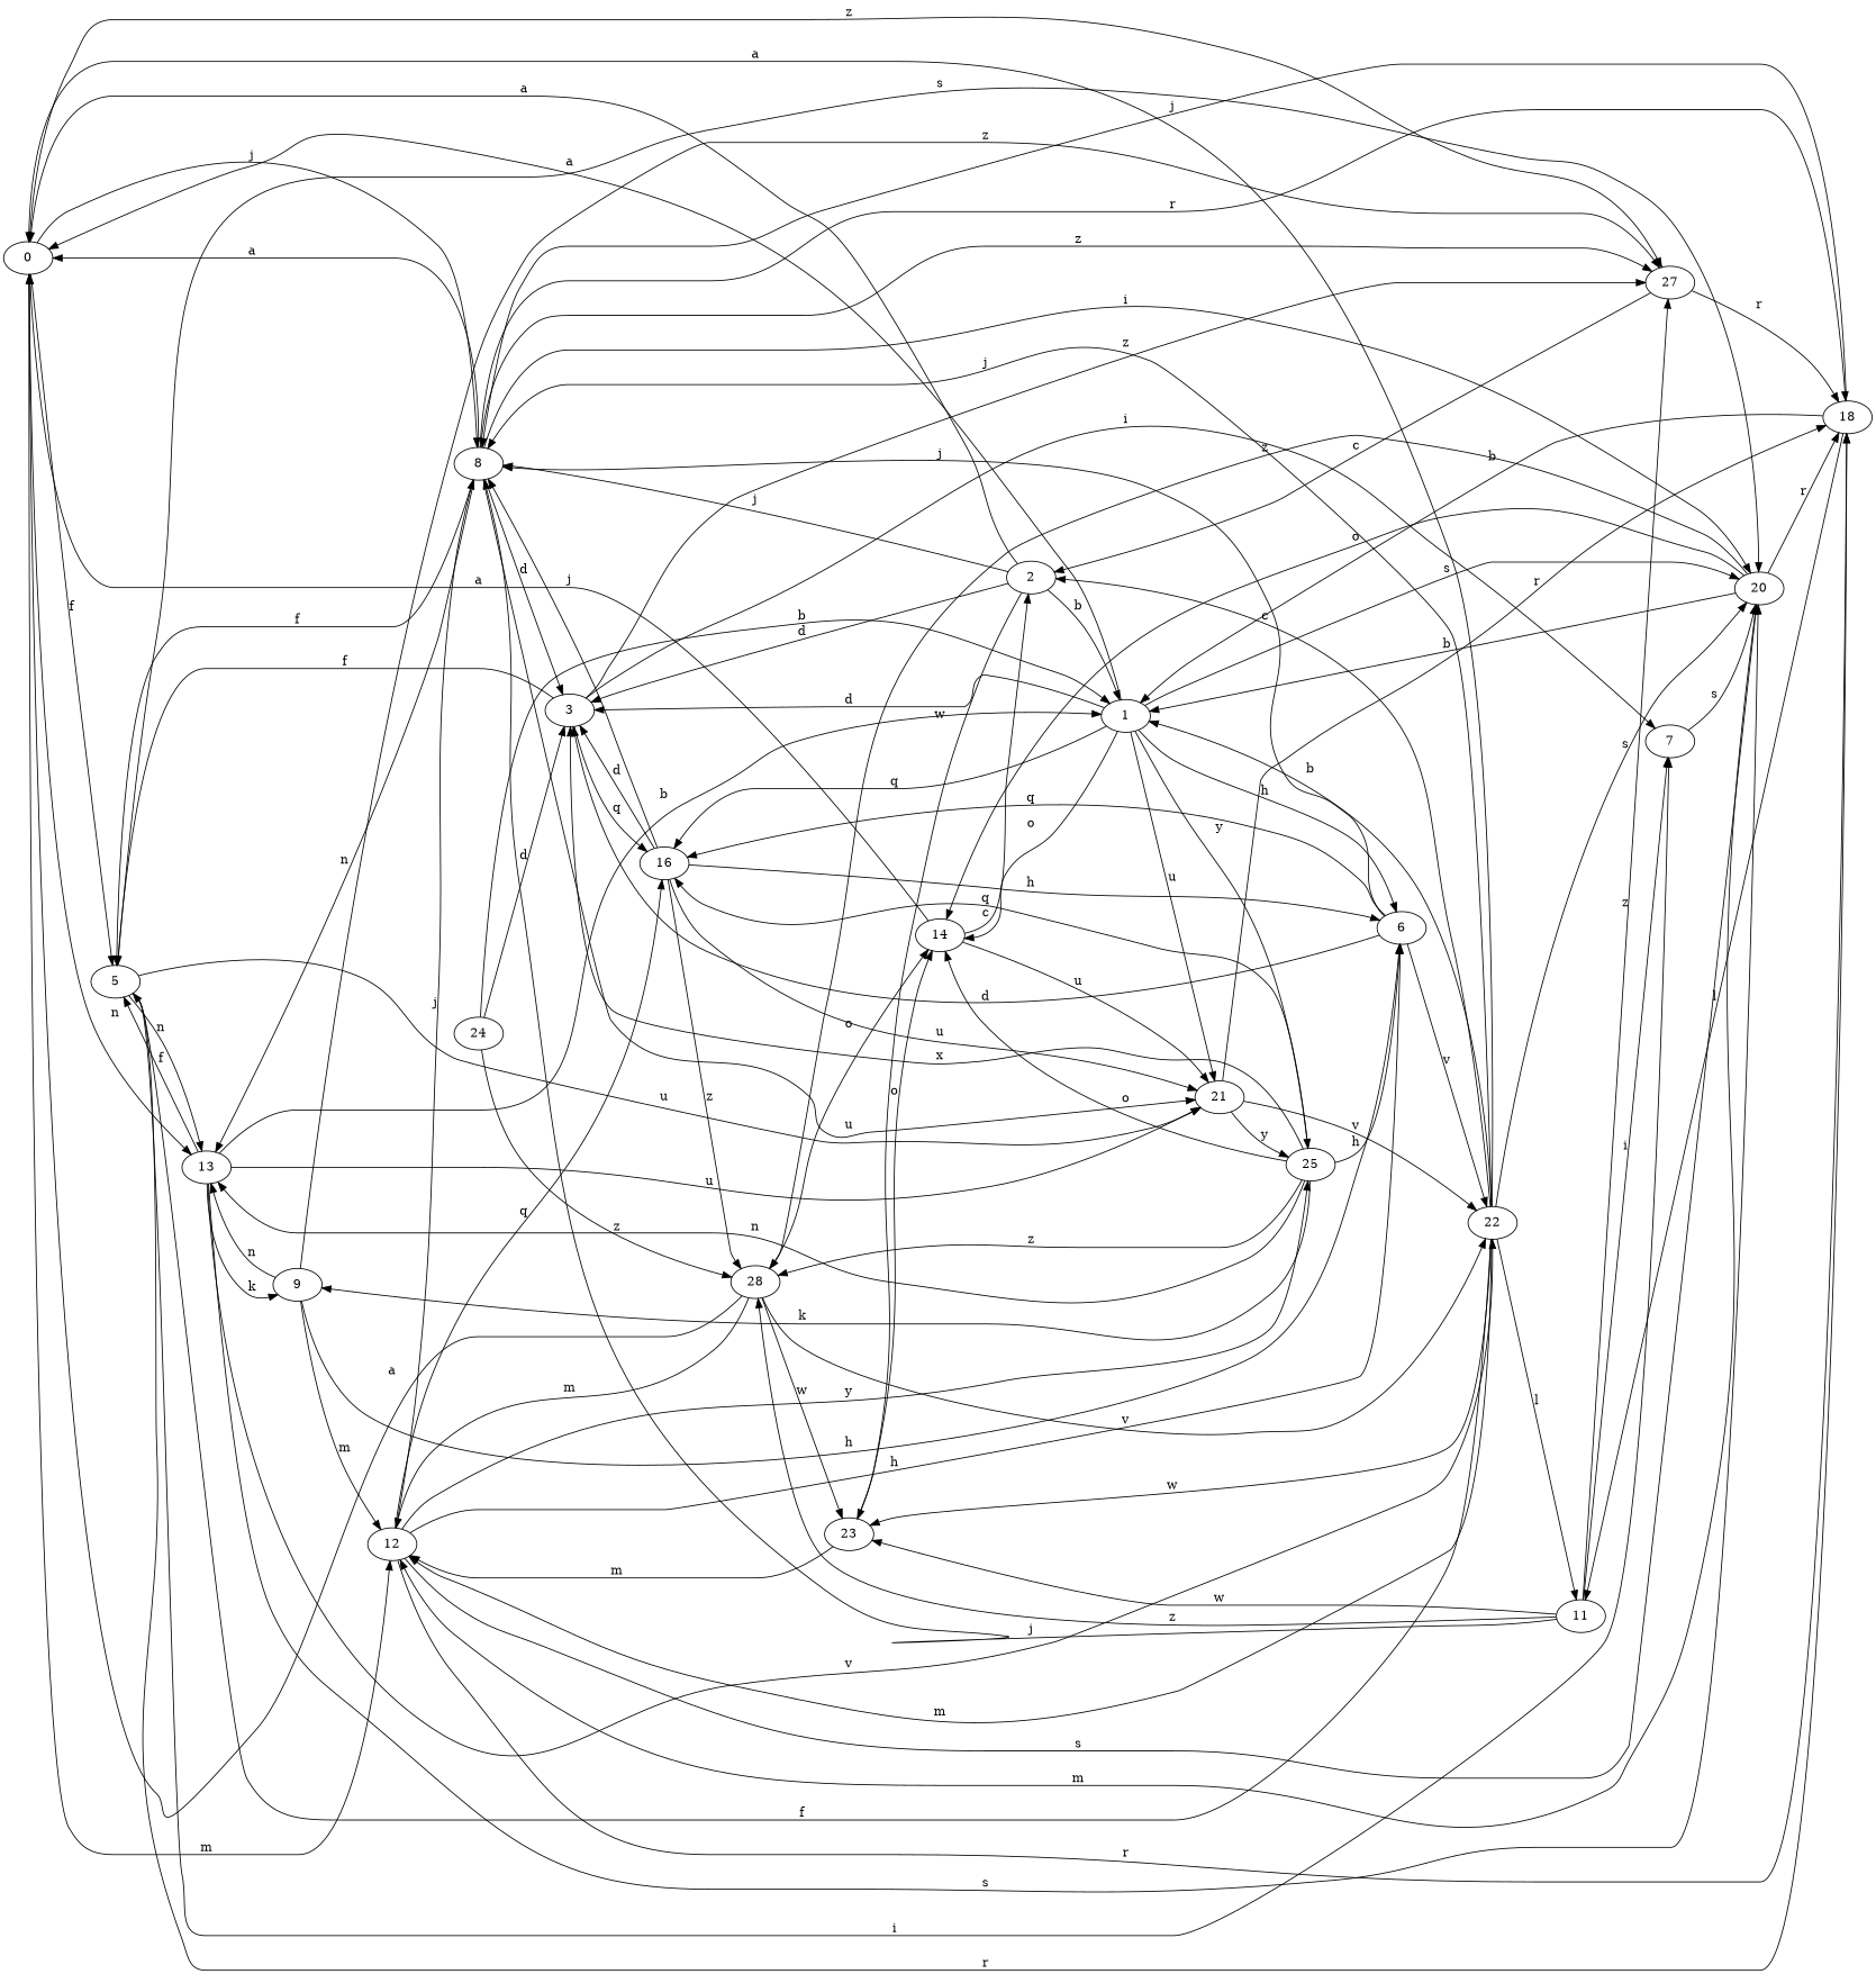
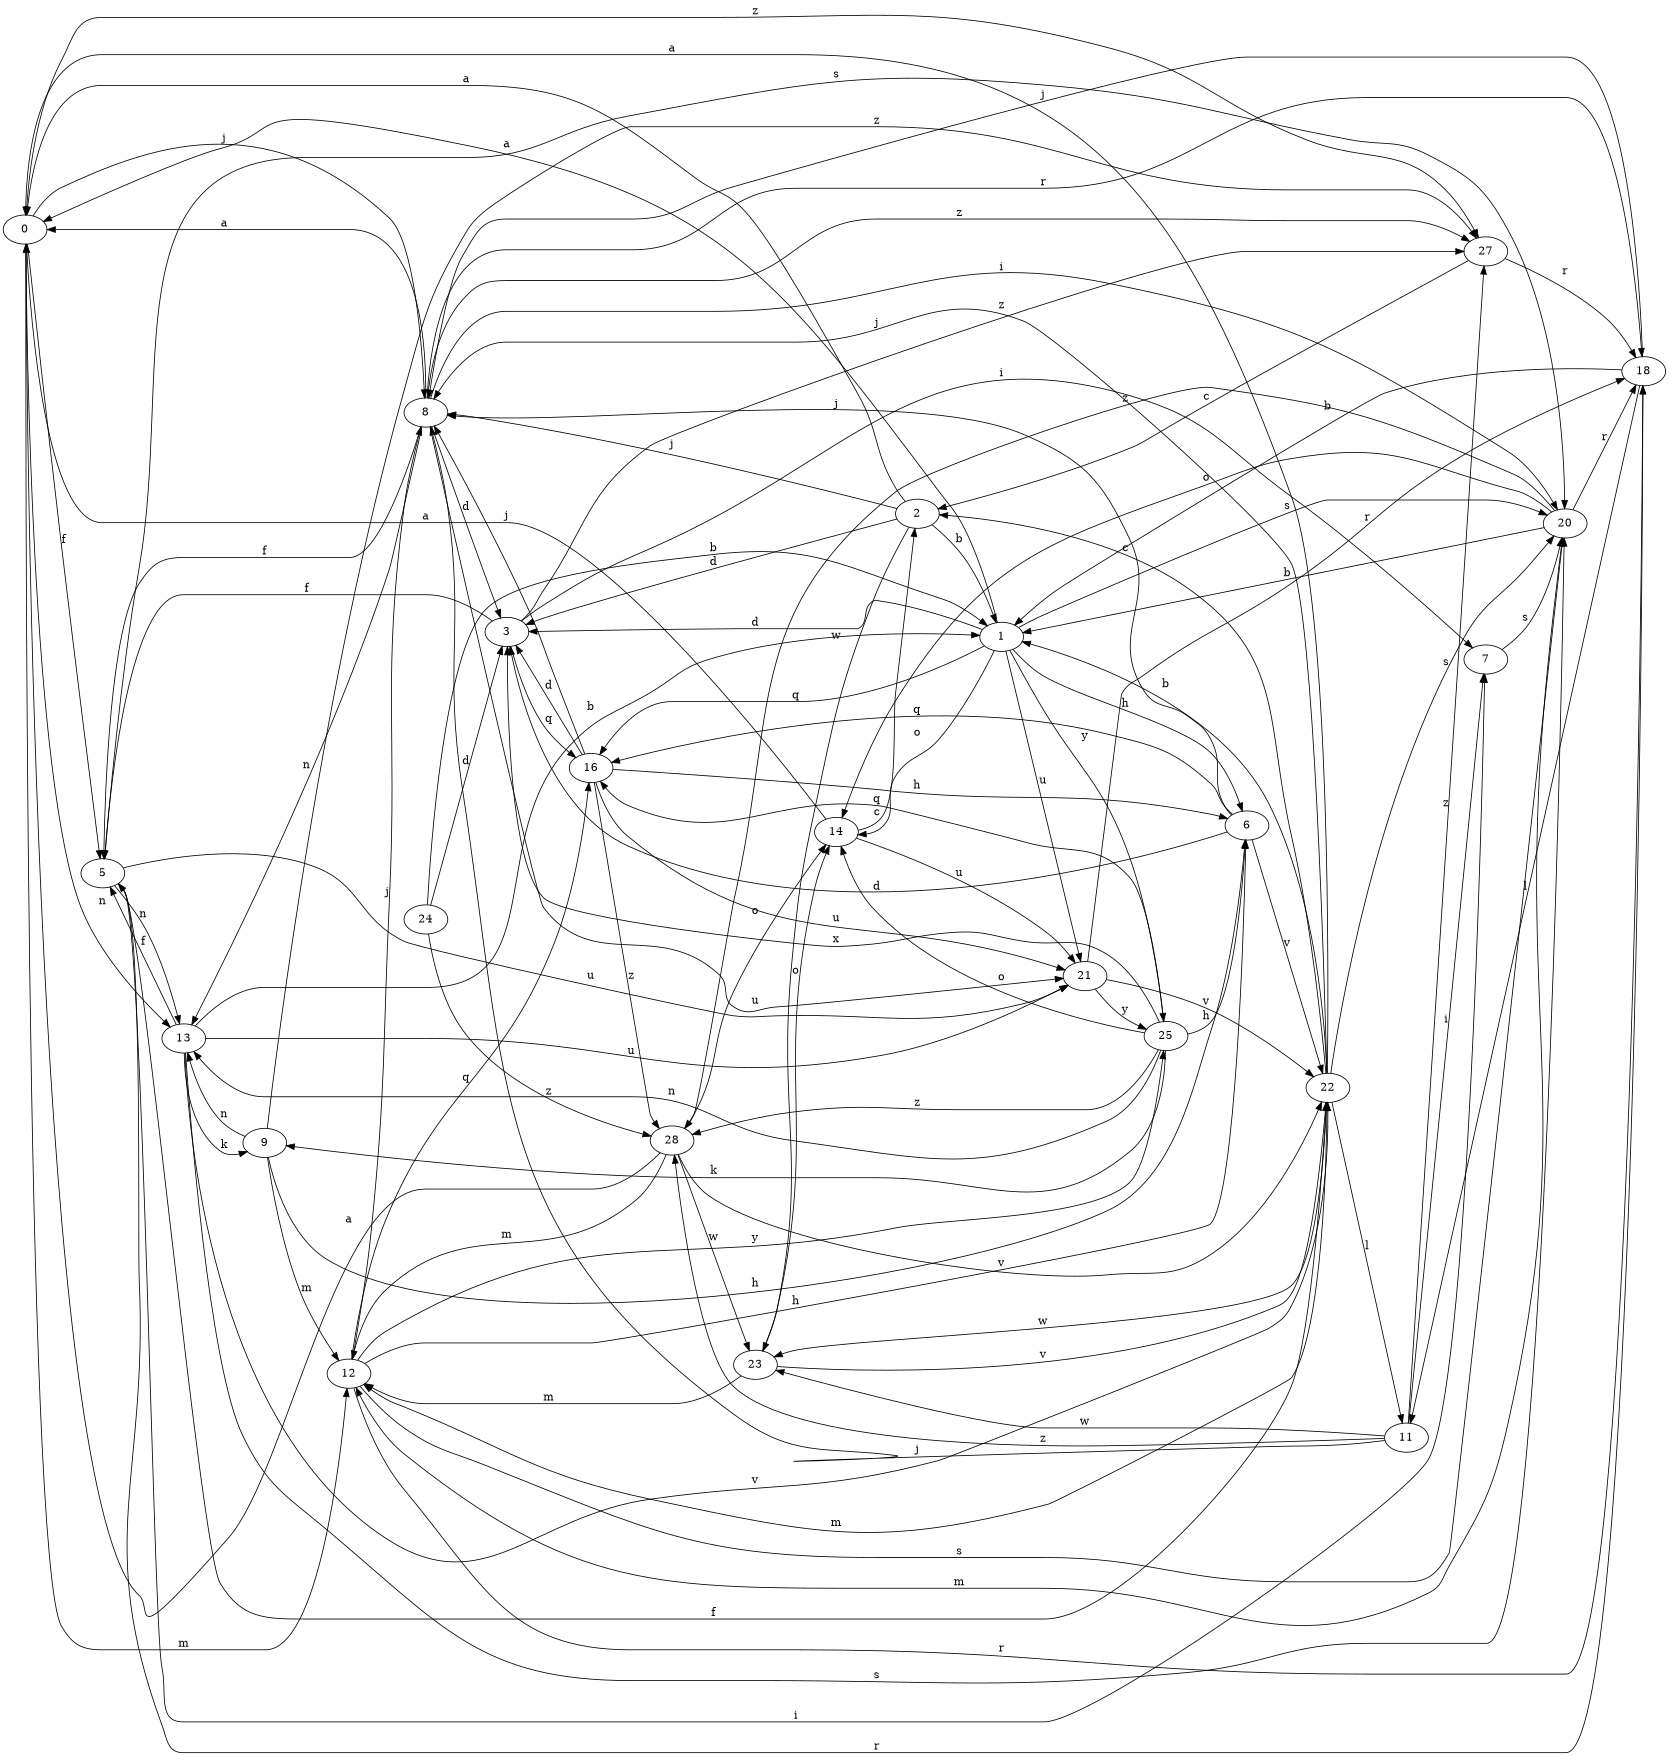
  strict digraph {
    rankdir=LR
    0
    5
    8
    12
    13
    27
    20
    21
    7
    18
    3
    6
    16
    25
    1
    22
    9
    2
    14
    28
    23
    11
    24
    0 -> 5 [label=f]
    0 -> 8 [label=j]
    0 -> 12 [label=m]
    0 -> 13 [label=n]
    0 -> 27 [label=z]
    5 -> 13 [label=n]
    5 -> 20 [label=s]
    5 -> 21 [label=u]
    5 -> 7 [label=i]
    5 -> 18 [label=r]
    8 -> 0 [label=a]
    8 -> 5 [label=f]
    8 -> 13 [label=n]
    8 -> 27 [label=z]
    8 -> 20 [label=i]
    8 -> 21 [label=u]
    8 -> 18 [label=r]
    8 -> 3 [label=d]
    12 -> 8 [label=j]
    12 -> 20 [label=s]
    12 -> 18 [label=r]
    12 -> 6 [label=h]
    12 -> 16 [label=q]
    12 -> 25 [label=y]
    13 -> 5 [label=f]
    13 -> 20 [label=s]
    13 -> 21 [label=u]
    13 -> 1 [label=b]
    13 -> 22 [label=v]
    13 -> 9 [label=k]
    27 -> 18 [label=r]
    27 -> 2 [label=c]
    20 -> 12 [label=m]
    20 -> 18 [label=r]
    20 -> 1 [label=b]
    20 -> 14 [label=o]
    20 -> 28 [label=z]
    21 -> 18 [label=r]
    21 -> 25 [label=y]
    21 -> 22 [label=v]
    7 -> 20 [label=s]
    18 -> 8 [label=j]
    18 -> 1 [label=b]
    18 -> 11 [label=l]
    3 -> 5 [label=f]
    3 -> 27 [label=z]
    3 -> 7 [label=i]
    3 -> 16 [label=q]
    6 -> 8 [label=j]
    6 -> 3 [label=d]
    6 -> 16 [label=q]
    6 -> 22 [label=v]
    16 -> 8 [label=j]
    16 -> 21 [label=u]
    16 -> 3 [label=d]
    16 -> 6 [label=h]
    16 -> 28 [label=z]
    25 -> 13 [label=n]
    25 -> 3 [label=x]
    25 -> 6 [label=h]
    25 -> 16 [label=q]
    25 -> 9 [label=k]
    25 -> 14 [label=o]
    25 -> 28 [label=z]
    1 -> 0 [label=a]
    1 -> 20 [label=s]
    1 -> 21 [label=u]
    1 -> 3 [label=d]
    1 -> 6 [label=h]
    1 -> 16 [label=q]
    1 -> 25 [label=y]
    1 -> 14 [label=o]
    22 -> 0 [label=a]
    22 -> 5 [label=f]
    22 -> 8 [label=j]
    22 -> 12 [label=m]
    22 -> 20 [label=s]
    22 -> 1 [label=b]
    22 -> 2 [label=c]
    22 -> 23 [label=w]
    22 -> 11 [label=l]
    9 -> 12 [label=m]
    9 -> 13 [label=n]
    9 -> 27 [label=z]
    9 -> 6 [label=h]
    2 -> 0 [label=a]
    2 -> 8 [label=j]
    2 -> 3 [label=d]
    2 -> 1 [label=b]
    2 -> 23 [label=w]
    14 -> 0 [label=a]
    14 -> 21 [label=u]
    14 -> 2 [label=c]
    28 -> 0 [label=a]
    28 -> 12 [label=m]
    28 -> 22 [label=v]
    28 -> 14 [label=o]
    28 -> 23 [label=w]
    23 -> 12 [label=m]
+   23 -> 22 [label=v]
    23 -> 14 [label=o]
    11 -> 8 [label=j]
    11 -> 27 [label=z]
    11 -> 7 [label=i]
    11 -> 28 [label=z]
    11 -> 23 [label=w]
    24 -> 3 [label=d]
    24 -> 1 [label=b]
    24 -> 28 [label=z]
  }
